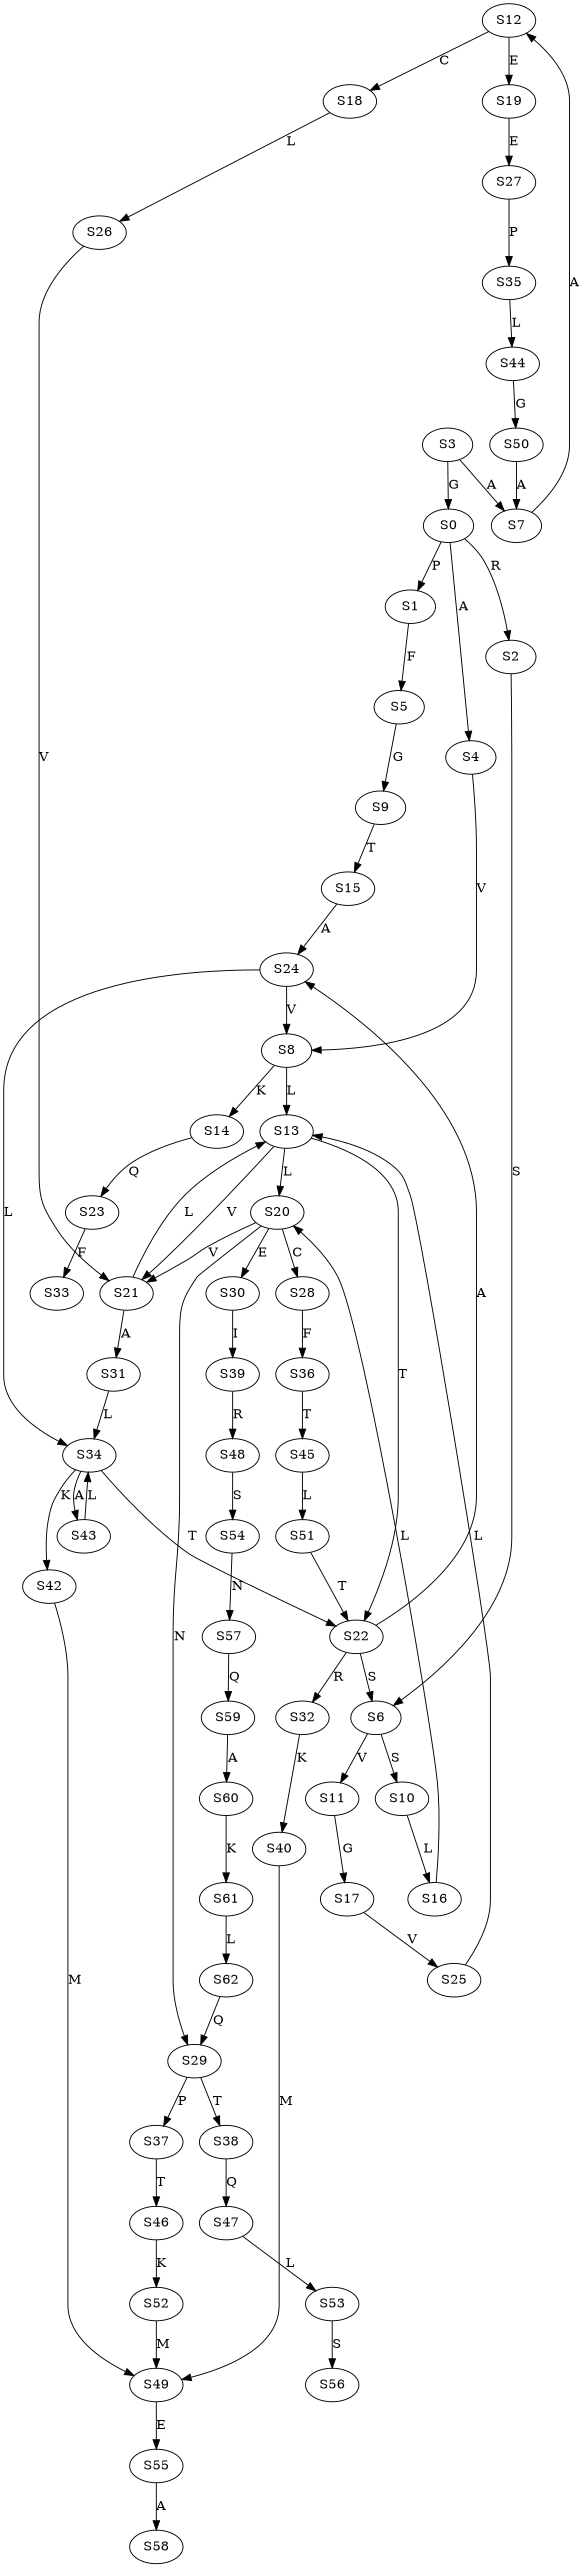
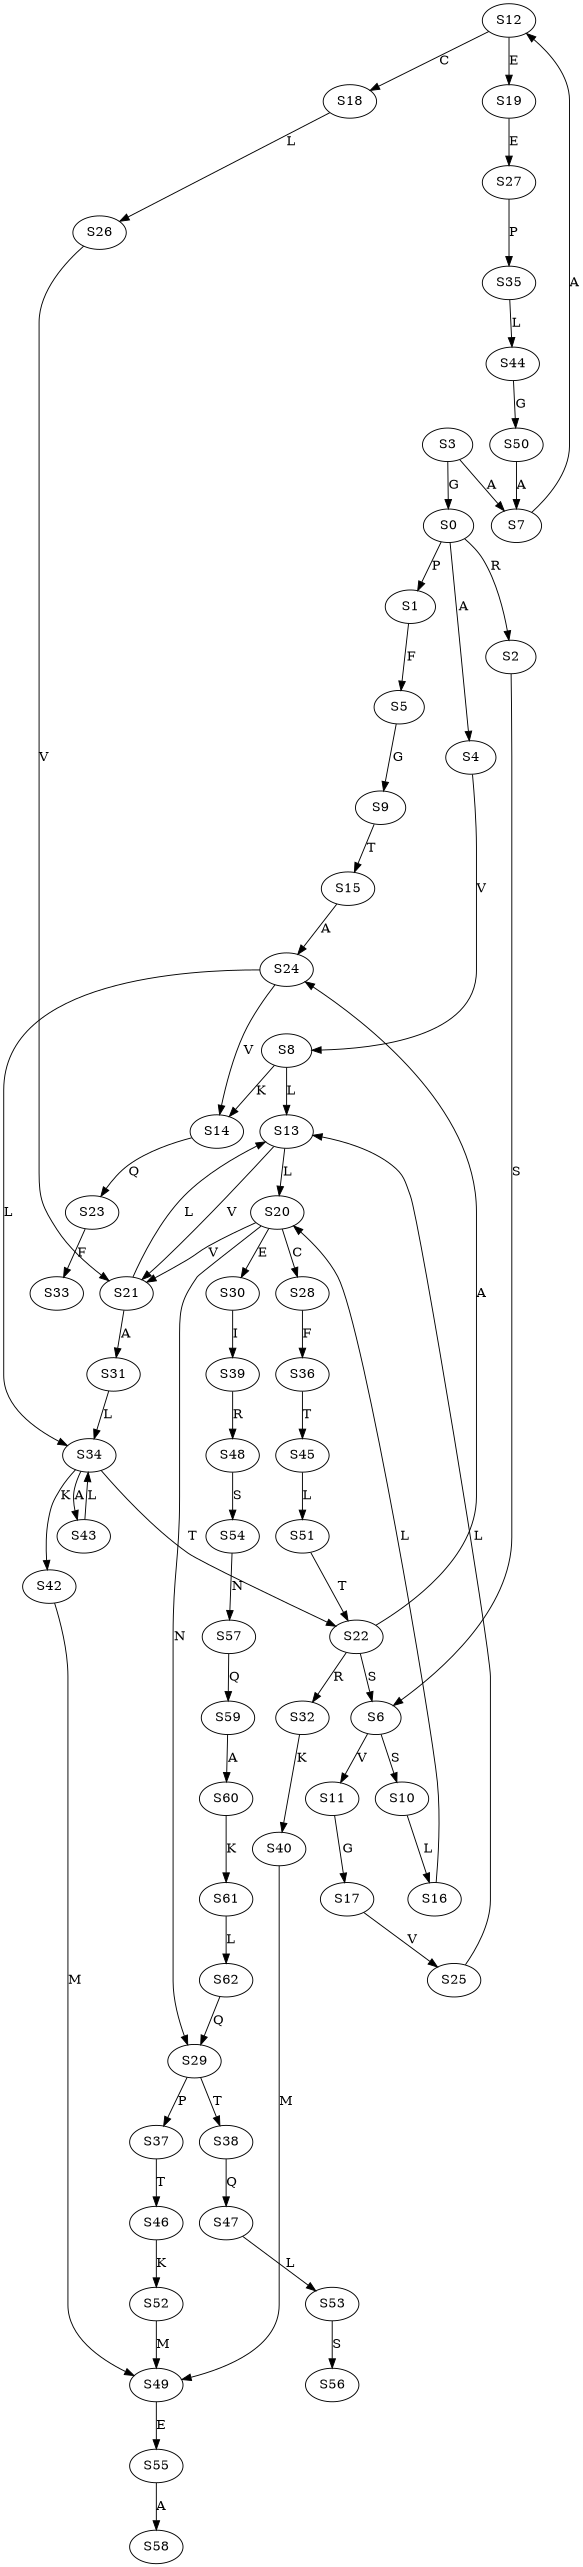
  strict digraph {
    S0
    S1
    S2
    S4
    S5
    S6
    S3
    S7
    S8
    S9
    S10
    S11
    S12
    S13
    S14
    S15
    S16
    S17
    S18
    S19
    S20
    S21
    S22
    S23
    S24
    S25
    S26
    S27
    S28
    S29
    S30
    S31
    S32
    S33
    S34
    S35
    S36
    S37
    S38
    S39
    S40
    S42
    S43
    S44
    S45
    S46
    S47
    S48
    S49
    S50
    S51
    S52
    S53
    S54
    S55
    S56
    S57
    S58
    S59
    S60
    S61
    S62
    S0 -> S1 [label=P]
    S0 -> S2 [label=R]
    S0 -> S4 [label=A]
    S1 -> S5 [label=F]
    S2 -> S6 [label=S]
    S4 -> S8 [label=V]
    S5 -> S9 [label=G]
    S6 -> S10 [label=S]
    S6 -> S11 [label=V]
    S3 -> S0 [label=G]
    S3 -> S7 [label=A]
    S7 -> S12 [label=A]
    S8 -> S13 [label=L]
    S8 -> S14 [label=K]
    S9 -> S15 [label=T]
    S10 -> S16 [label=L]
    S11 -> S17 [label=G]
    S12 -> S18 [label=C]
    S12 -> S19 [label=E]
    S13 -> S20 [label=L]
    S13 -> S21 [label=V]
-   S13 -> S22 [label=T]
    S14 -> S23 [label=Q]
    S15 -> S24 [label=A]
    S16 -> S20 [label=L]
    S17 -> S25 [label=V]
    S18 -> S26 [label=L]
    S19 -> S27 [label=E]
    S20 -> S21 [label=V]
    S20 -> S28 [label=C]
    S20 -> S29 [label=N]
    S20 -> S30 [label=E]
    S21 -> S13 [label=L]
    S21 -> S31 [label=A]
    S22 -> S6 [label=S]
    S22 -> S24 [label=A]
    S22 -> S32 [label=R]
    S23 -> S33 [label=F]
-   S24 -> S8 [label=V]
+   S24 -> S14 [label=V]
    S24 -> S34 [label=L]
    S25 -> S13 [label=L]
    S26 -> S21 [label=V]
    S27 -> S35 [label=P]
    S28 -> S36 [label=F]
    S29 -> S37 [label=P]
    S29 -> S38 [label=T]
    S30 -> S39 [label=I]
    S31 -> S34 [label=L]
    S32 -> S40 [label=K]
    S34 -> S22 [label=T]
    S34 -> S42 [label=K]
    S34 -> S43 [label=A]
    S35 -> S44 [label=L]
    S36 -> S45 [label=T]
    S37 -> S46 [label=T]
    S38 -> S47 [label=Q]
    S39 -> S48 [label=R]
    S40 -> S49 [label=M]
    S42 -> S49 [label=M]
    S43 -> S34 [label=L]
    S44 -> S50 [label=G]
    S45 -> S51 [label=L]
    S46 -> S52 [label=K]
    S47 -> S53 [label=L]
    S48 -> S54 [label=S]
    S49 -> S55 [label=E]
    S50 -> S7 [label=A]
    S51 -> S22 [label=T]
    S52 -> S49 [label=M]
    S53 -> S56 [label=S]
    S54 -> S57 [label=N]
    S55 -> S58 [label=A]
    S57 -> S59 [label=Q]
    S59 -> S60 [label=A]
    S60 -> S61 [label=K]
    S61 -> S62 [label=L]
    S62 -> S29 [label=Q]
  }
